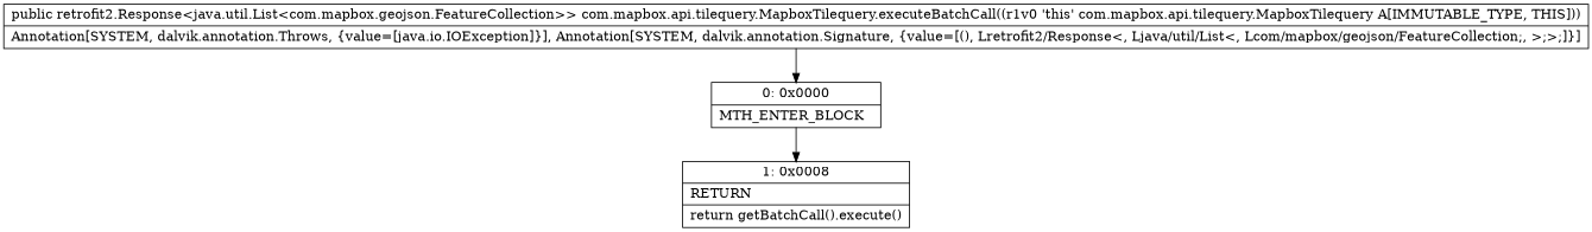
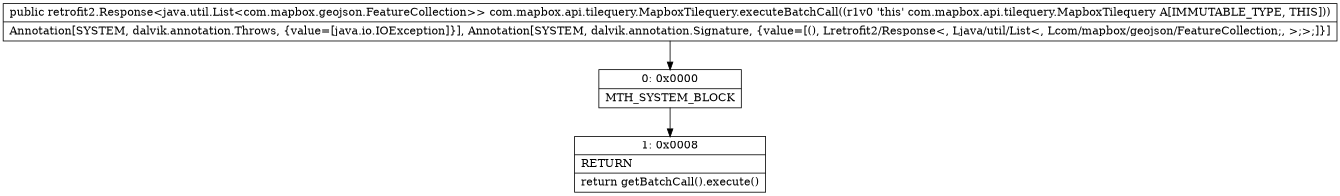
  digraph {
    node [shape=record]
-   n1 [label="{0\:\ 0x0000|MTH_ENTER_BLOCK\l}"]
+   n1 [label="{0\:\ 0x0000|MTH_SYSTEM_BLOCK\l}"]
    n2 [label="{1\:\ 0x0008|RETURN\l|return getBatchCall().execute()\l}"]
    n3 [label="{public retrofit2.Response\<java.util.List\<com.mapbox.geojson.FeatureCollection\>\> com.mapbox.api.tilequery.MapboxTilequery.executeBatchCall((r1v0 'this' com.mapbox.api.tilequery.MapboxTilequery A[IMMUTABLE_TYPE, THIS]))  | Annotation[SYSTEM, dalvik.annotation.Throws, \{value=[java.io.IOException]\}], Annotation[SYSTEM, dalvik.annotation.Signature, \{value=[(), Lretrofit2\/Response\<, Ljava\/util\/List\<, Lcom\/mapbox\/geojson\/FeatureCollection;, \>;\>;]\}]\l}"]
    n1 -> n2
    n3 -> n1
  }
